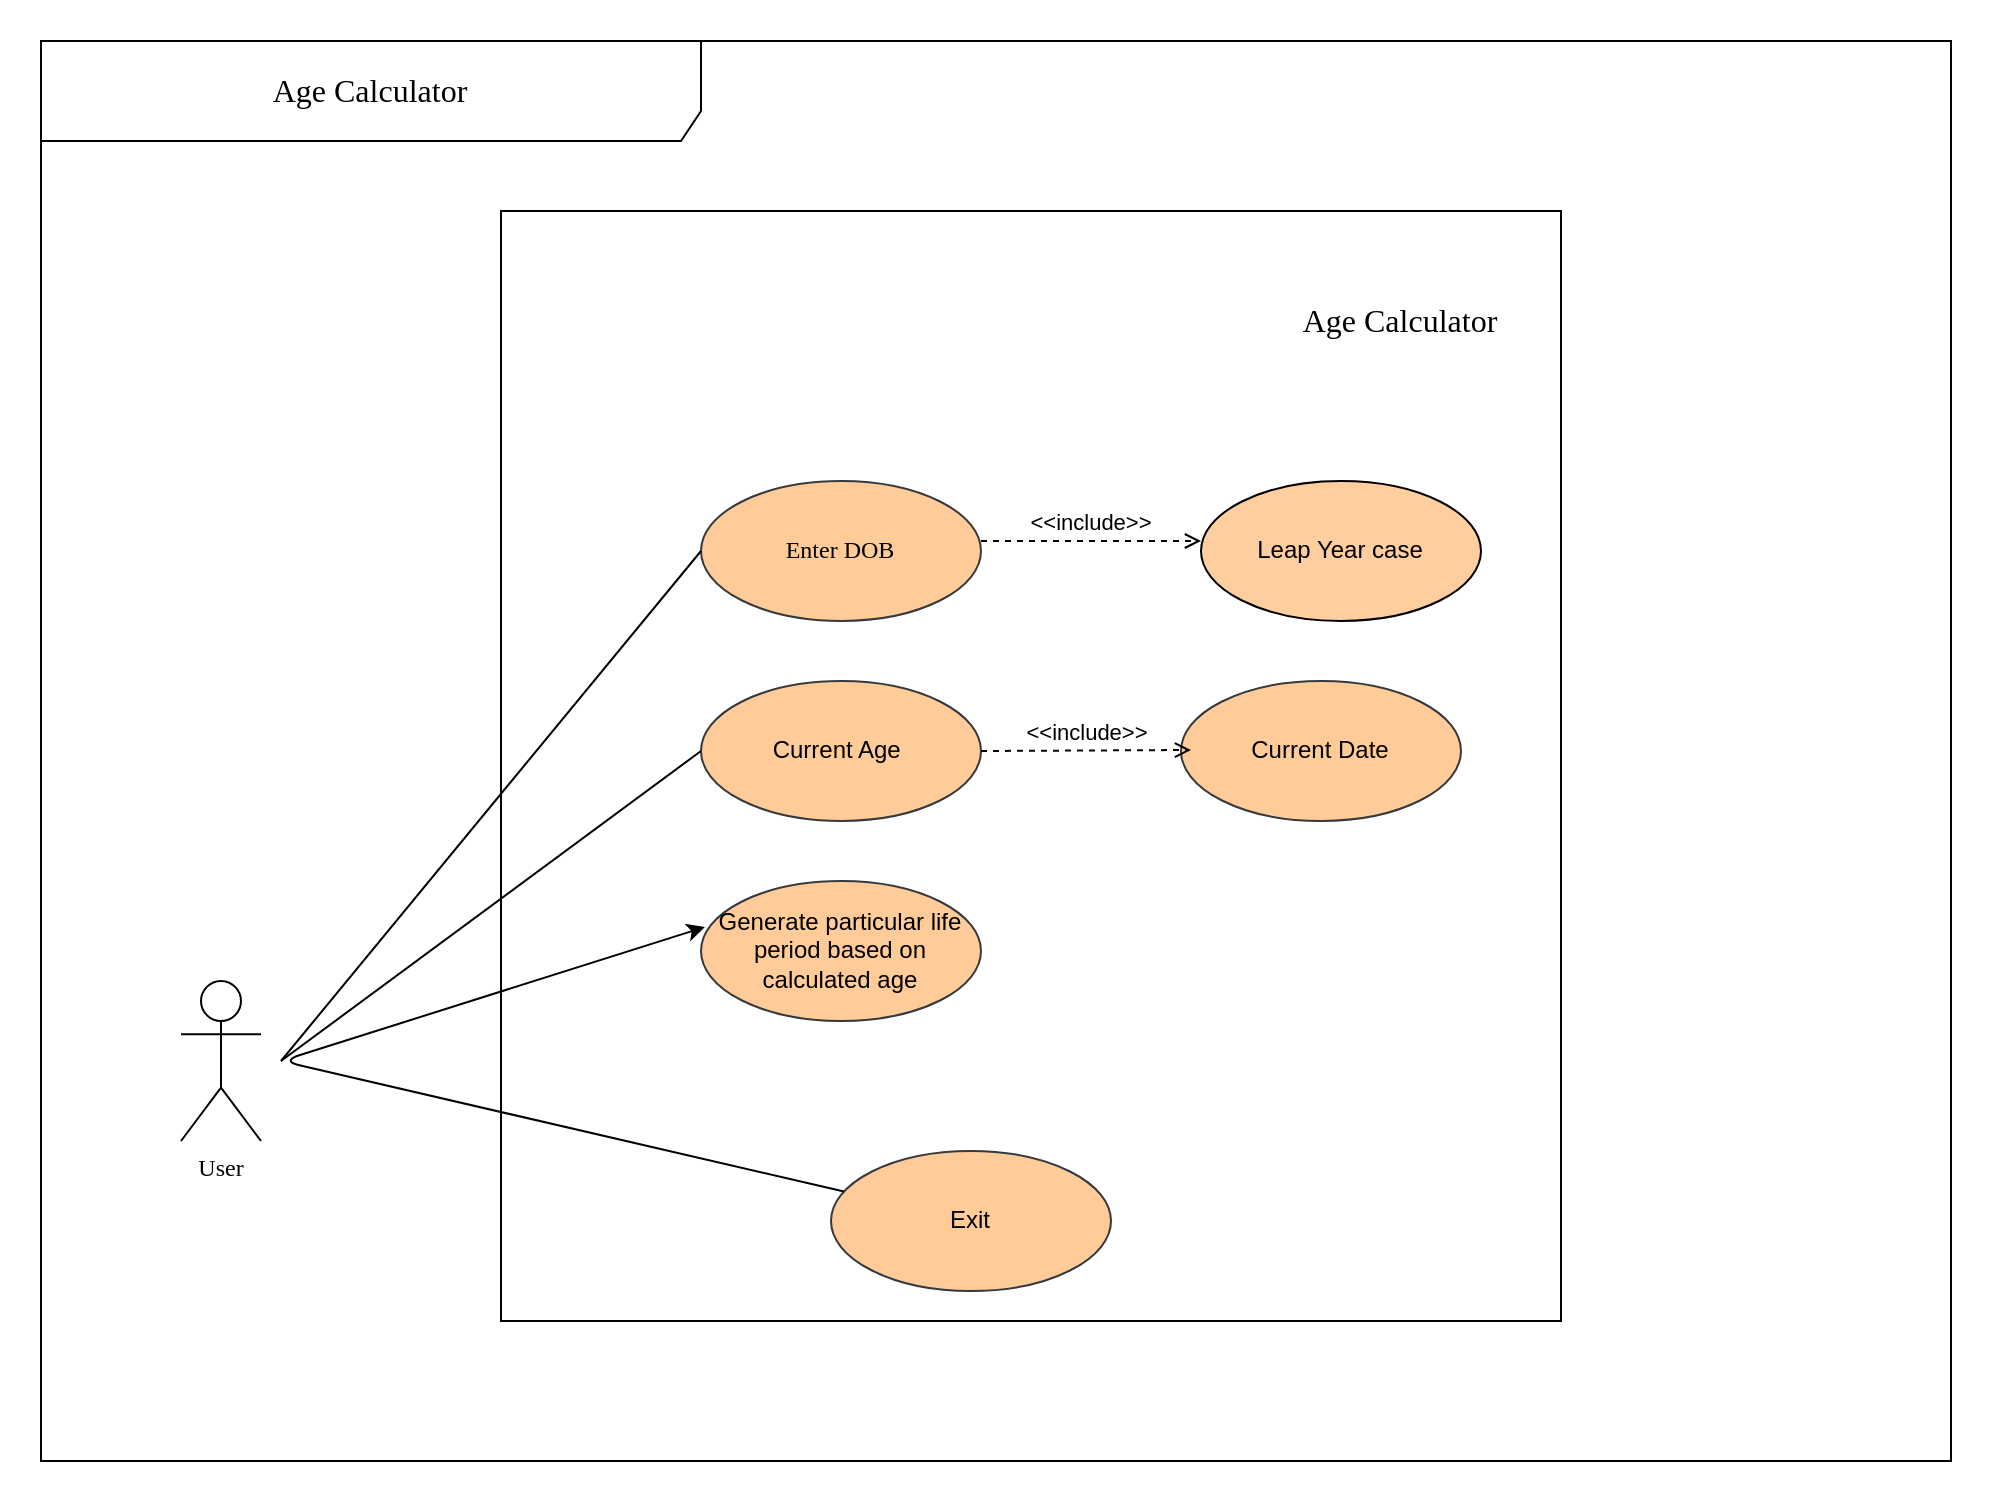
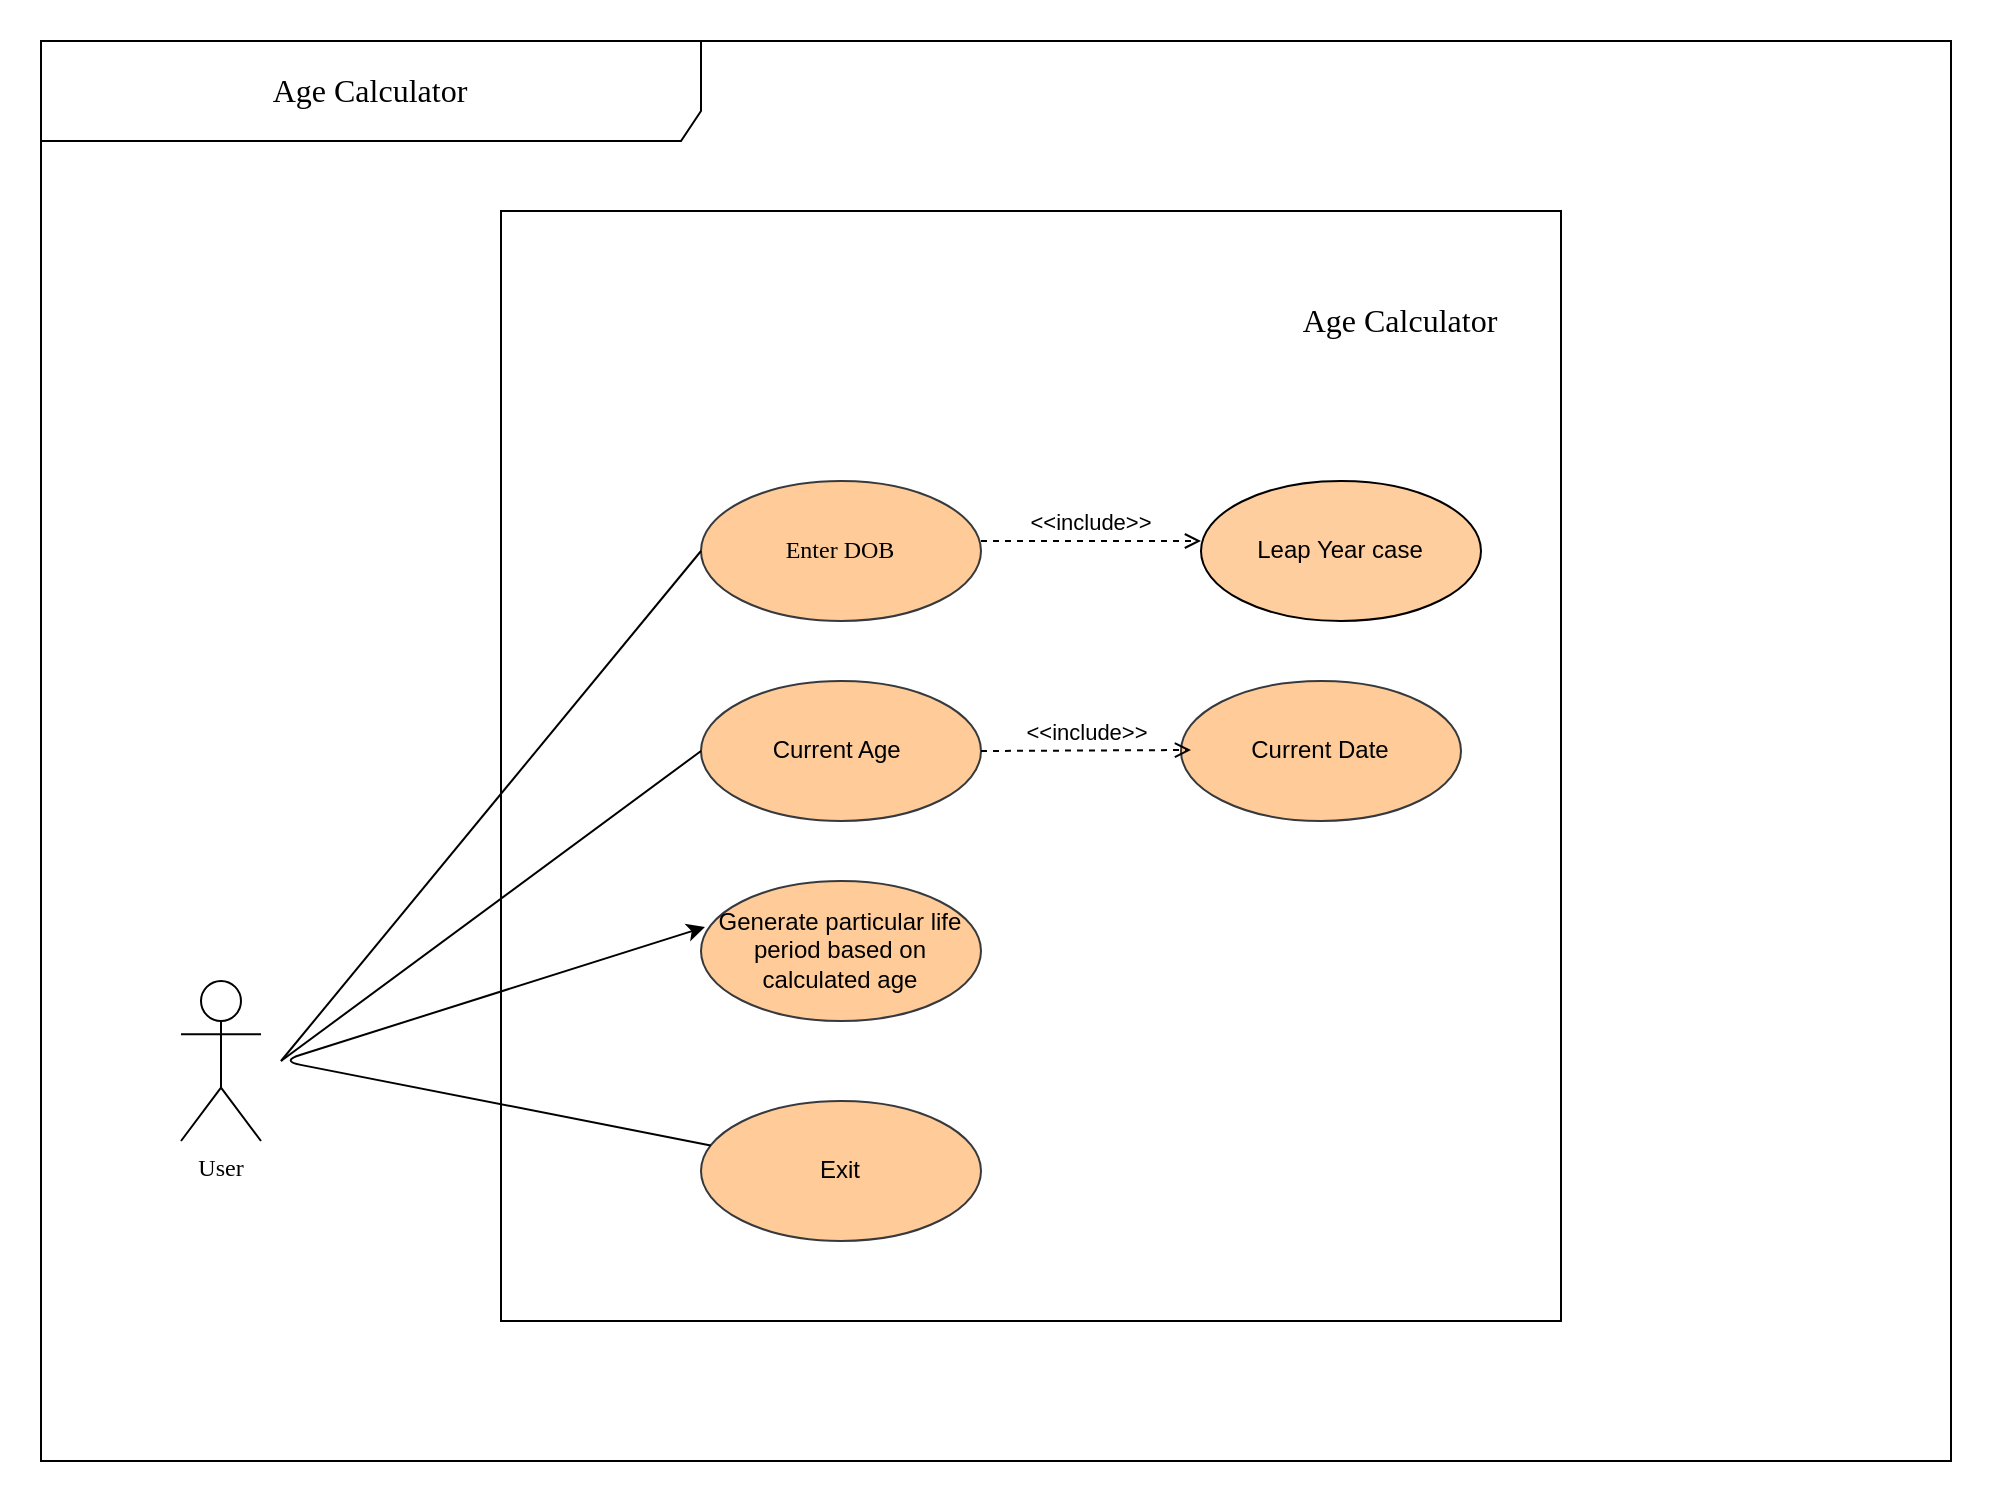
  <mxCell id="0" />
  <mxCell id="1" parent="0" />
  <mxCell id="2" value="&lt;font style=&quot;font-size: 16px&quot;&gt;Age Calculator&lt;/font&gt;" style="shape=umlFrame;whiteSpace=wrap;html=1;fontFamily=Times New Roman;width=330;height=50;fillColor=#FFFFFF;" parent="1" vertex="1"><mxGeometry x="20" y="20" width="955" height="710" as="geometry" /></mxCell>
  <mxCell id="3" value="" style="verticalLabelPosition=bottom;verticalAlign=top;html=1;shape=mxgraph.basic.rect;fillColor2=none;strokeWidth=1;size=20;indent=5;fontFamily=Times New Roman;fontColor=#000000;" parent="1" vertex="1"><mxGeometry x="250" y="105" width="530" height="555" as="geometry" /></mxCell>
- <mxCell id="4" value="&lt;span style=&quot;font-family: &amp;#34;helvetica&amp;#34;&quot;&gt;Exit&lt;/span&gt;" style="ellipse;whiteSpace=wrap;html=1;fontFamily=Times New Roman;fillColor=#ffcc99;strokeColor=#36393d;" parent="1" vertex="1"><mxGeometry x="415" y="575" width="140" height="70" as="geometry" /></mxCell>
+ <mxCell id="4" value="&lt;span style=&quot;font-family: &amp;#34;helvetica&amp;#34;&quot;&gt;Exit&lt;/span&gt;" style="ellipse;whiteSpace=wrap;html=1;fontFamily=Times New Roman;fillColor=#ffcc99;strokeColor=#36393d;" parent="1" vertex="1"><mxGeometry x="350" y="550" width="140" height="70" as="geometry" /></mxCell>
  <mxCell id="5" value="&lt;span style=&quot;font-family: &amp;#34;helvetica&amp;#34;&quot;&gt;Generate particular life period based on calculated age&lt;/span&gt;" style="ellipse;whiteSpace=wrap;html=1;fontFamily=Times New Roman;fillColor=#ffcc99;strokeColor=#36393d;" parent="1" vertex="1"><mxGeometry x="350" y="440" width="140" height="70" as="geometry" /></mxCell>
  <mxCell id="6" value="&lt;span style=&quot;font-family: &amp;#34;helvetica&amp;#34;&quot;&gt;Current Age&amp;nbsp;&lt;/span&gt;" style="ellipse;whiteSpace=wrap;html=1;fontFamily=Times New Roman;fillColor=#ffcc99;strokeColor=#36393d;" parent="1" vertex="1"><mxGeometry x="350" y="340" width="140" height="70" as="geometry" /></mxCell>
  <mxCell id="7" value="&lt;font style=&quot;font-size: 16px&quot;&gt;Age Calculator&lt;/font&gt;" style="text;html=1;strokeColor=none;fillColor=none;align=center;verticalAlign=middle;whiteSpace=wrap;rounded=0;fontFamily=Times New Roman;fontColor=#000000;" parent="1" vertex="1"><mxGeometry x="630" y="140" width="140" height="40" as="geometry" /></mxCell>
  <mxCell id="8" value="User" style="shape=umlActor;verticalLabelPosition=bottom;verticalAlign=top;html=1;outlineConnect=0;fontFamily=Times New Roman;fontColor=#000000;" parent="1" vertex="1"><mxGeometry x="90" y="490" width="40" height="80" as="geometry" /></mxCell>
  <mxCell id="9" value="" style="endArrow=classic;html=1;fontFamily=Times New Roman;fontColor=#000000;entryX=0.014;entryY=0.329;entryDx=0;entryDy=0;entryPerimeter=0;" parent="1" source="4" target="5" edge="1"><mxGeometry width="50" height="50" relative="1" as="geometry"><mxPoint x="320" y="1045" as="sourcePoint" /><mxPoint x="340" y="795" as="targetPoint" /><Array as="points"><mxPoint x="140" y="530" /></Array></mxGeometry></mxCell>
  <mxCell id="10" value="Current Date" style="ellipse;whiteSpace=wrap;html=1;fillColor=#ffcc99;strokeColor=#36393d;" parent="1" vertex="1"><mxGeometry x="590" y="340" width="140" height="70" as="geometry" /></mxCell>
  <mxCell id="11" value="Enter DOB" style="ellipse;whiteSpace=wrap;html=1;fontFamily=Times New Roman;fillColor=#ffcc99;strokeColor=#36393d;" parent="1" vertex="1"><mxGeometry x="350" y="240" width="140" height="70" as="geometry" /></mxCell>
  <mxCell id="12" value="" style="endArrow=none;html=1;fontFamily=Times New Roman;fontColor=#000000;exitX=0;exitY=0.5;exitDx=0;exitDy=0;" parent="1" source="6" edge="1"><mxGeometry width="50" height="50" relative="1" as="geometry"><mxPoint x="360" y="375" as="sourcePoint" /><mxPoint x="140" y="530" as="targetPoint" /><Array as="points" /></mxGeometry></mxCell>
  <mxCell id="13" value="" style="endArrow=none;html=1;fontFamily=Times New Roman;fontColor=#000000;exitX=0;exitY=0.5;exitDx=0;exitDy=0;" parent="1" source="11" edge="1"><mxGeometry width="50" height="50" relative="1" as="geometry"><mxPoint x="340" y="1175" as="sourcePoint" /><mxPoint x="140" y="530" as="targetPoint" /></mxGeometry></mxCell>
  <mxCell id="14" value="&amp;lt;&amp;lt;include&amp;gt;&amp;gt;" style="edgeStyle=none;html=1;endArrow=open;verticalAlign=bottom;dashed=1;labelBackgroundColor=none;" edge="1" parent="1"><mxGeometry width="160" relative="1" as="geometry"><mxPoint x="490" y="375" as="sourcePoint" /><mxPoint x="595" y="374.5" as="targetPoint" /></mxGeometry></mxCell>
  <mxCell id="15" value="&amp;lt;&amp;lt;include&amp;gt;&amp;gt;" style="edgeStyle=none;html=1;endArrow=open;verticalAlign=bottom;dashed=1;labelBackgroundColor=none;" edge="1" parent="1"><mxGeometry width="160" relative="1" as="geometry"><mxPoint x="490" y="270" as="sourcePoint" /><mxPoint x="600" y="270" as="targetPoint" /></mxGeometry></mxCell>
  <mxCell id="16" value="Leap Year case" style="ellipse;whiteSpace=wrap;html=1;fillColor=#FFCE9F;" vertex="1" parent="1"><mxGeometry x="600" y="240" width="140" height="70" as="geometry" /></mxCell>
